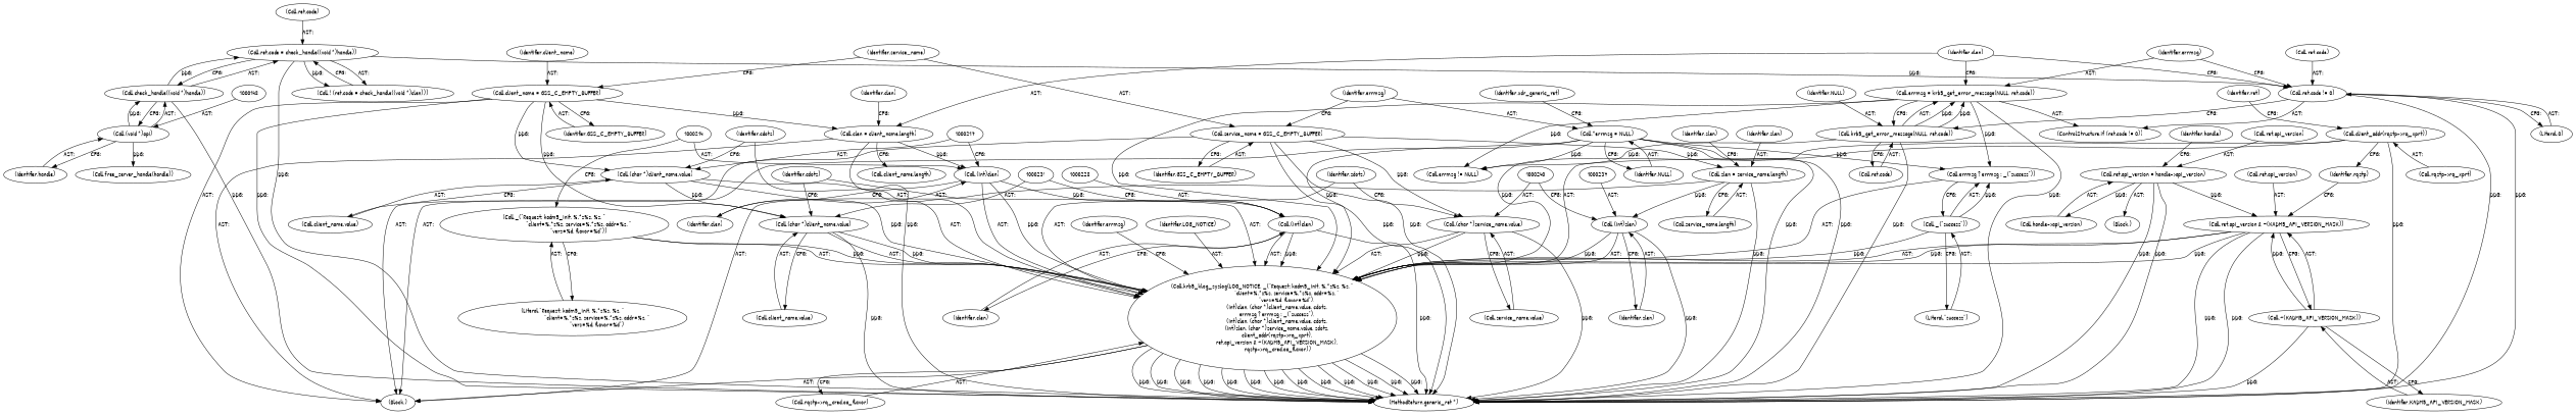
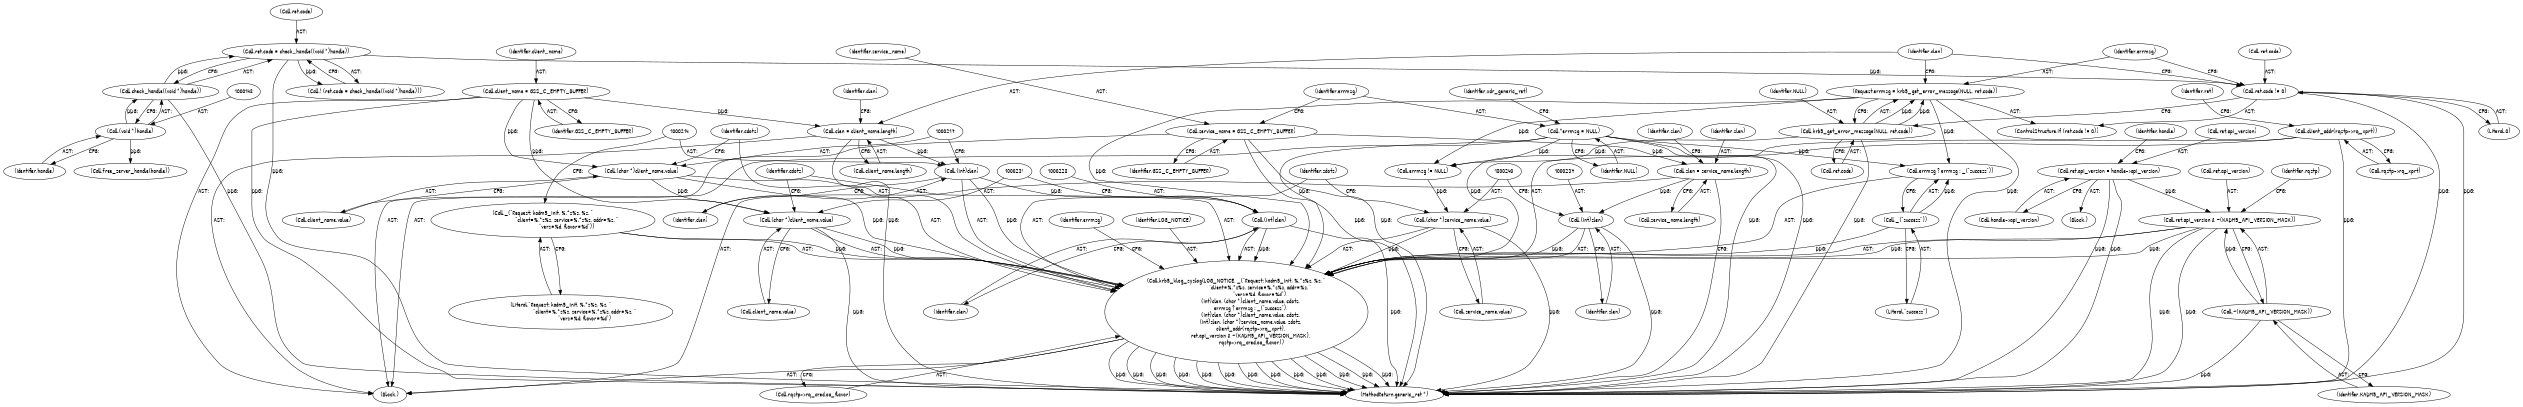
  digraph {
    fontname="Patrick Hand"
    node [fontname="Patrick Hand"]
    edge [fontname="Patrick Hand"]
    n1 [label="(Call,krb5_klog_syslog(LOG_NOTICE, _(\"Request: kadm5_init, %.*s%s, %s, \"\n                                   \"client=%.*s%s, service=%.*s%s, addr=%s, \"\n                                   \"vers=%d, flavor=%d\"),\n                     (int)clen, (char *)client_name.value, cdots,\n                     errmsg ? errmsg : _(\"success\"),\n                     (int)clen, (char *)client_name.value, cdots,\n                     (int)slen, (char *)service_name.value, sdots,\n                     client_addr(rqstp->rq_xprt),\n                     ret.api_version & ~(KADM5_API_VERSION_MASK),\n                      rqstp->rq_cred.oa_flavor))"]
    n2 [label="(MethodReturn,generic_ret *)"]
    n3 [label="(Call,rqstp->rq_cred.oa_flavor)"]
    n4 [label="(Block,)"]
    n5 [label="(Call,_(\"Request: kadm5_init, %.*s%s, %s, \"\n                                   \"client=%.*s%s, service=%.*s%s, addr=%s, \"\n                                   \"vers=%d, flavor=%d\"))"]
    n6 [label="(Literal,\"Request: kadm5_init, %.*s%s, %s, \"\n                                   \"client=%.*s%s, service=%.*s%s, addr=%s, \"\n                                   \"vers=%d, flavor=%d\")"]
    n7 [label="(Call,(int)clen)"]
    n8 [label="(Call,(int)clen)"]
    n9 [label="(Identifier,clen)"]
    n10 [label="(Identifier,clen)"]
    n11 [label="(Call,clen = client_name.length)"]
    n12 [label="(Call,client_name.length)"]
    n13 [label="(Call,client_name = GSS_C_EMPTY_BUFFER)"]
    n14 [label="(Call,(char *)client_name.value)"]
    n15 [label="(Call,(char *)client_name.value)"]
    n16 [label="(Identifier,GSS_C_EMPTY_BUFFER)"]
    n17 [label="(Call,client_name.value)"]
    n18 [label="(Call,client_name.value)"]
    n19 [label="(Call,*errmsg = NULL)"]
    n20 [label="(Identifier,NULL)"]
    n21 [label="(Call,errmsg ? errmsg : _(\"success\"))"]
    n22 [label="(Call,errmsg != NULL)"]
    n23 [label="(Call,_(\"success\"))"]
-   n24 [label="(Call,errmsg = krb5_get_error_message(NULL, ret.code))"]
+   n24 [label="(Request,errmsg = krb5_get_error_message(NULL, ret.code))"]
    n25 [label="(Call,krb5_get_error_message(NULL, ret.code))"]
    n26 [label="(ControlStructure,if (ret.code != 0))"]
    n27 [label="(Call,ret.code)"]
    n28 [label="(Call,ret.code != 0)"]
    n29 [label="(Literal,0)"]
    n30 [label="(Call,ret.code = check_handle((void *)handle))"]
    n31 [label="(Call,check_handle((void *)handle))"]
-   n32 [label="(Call,! (ret.code = check_handle((void *)clen)))"]
-   n33 [label="(Call,(void *)api)"]
+   n32 [label="(Call,! (ret.code = check_handle((void *)handle)))"]
+   n33 [label="(Call,(void *)handle)"]
    n34 [label="(Call,free_server_handle(handle))"]
    n35 [label="(Identifier,handle)"]
    n36 [label="(Literal,\"success\")"]
    n37 [label="(Call,(int)slen)"]
    n38 [label="(Identifier,slen)"]
    n39 [label="(Call,slen = service_name.length)"]
    n40 [label="(Call,service_name.length)"]
    n41 [label="(Call,service_name = GSS_C_EMPTY_BUFFER)"]
    n42 [label="(Call,(char *)service_name.value)"]
    n43 [label="(Identifier,GSS_C_EMPTY_BUFFER)"]
    n44 [label="(Call,service_name.value)"]
    n45 [label="(Call,client_addr(rqstp->rq_xprt))"]
    n46 [label="(Call,rqstp->rq_xprt)"]
    n47 [label="(Call,ret.api_version & ~(KADM5_API_VERSION_MASK))"]
    n48 [label="(Call,~(KADM5_API_VERSION_MASK))"]
    n49 [label="(Identifier,KADM5_API_VERSION_MASK)"]
    n50 [label="(Call,ret.api_version = handle->api_version)"]
    n51 [label="(Block,)"]
    n52 [label="(Call,handle->api_version)"]
    n53 [label="(Identifier,NULL)"]
    n54 [label="(Identifier,errmsg)"]
    n55 [label="(Identifier,cdots)"]
    n56 [label="(Identifier,rqstp)"]
    n57 [label="(Identifier,cdots)"]
    n58 [label="(Identifier,sdots)"]
    n59 [label="(Identifier,slen)"]
    n60 [label="(Call,ret.api_version)"]
    n61 [label="(Call,ret.code)"]
    n62 [label="(Call,ret.api_version)"]
    n63 [label="(Identifier,clen)"]
    n64 [label="(Identifier,xdr_generic_ret)"]
    n65 [label="(Identifier,handle)"]
    n66 [label="(Identifier,client_name)"]
    n67 [label="(Identifier,clen)"]
    n68 [label="(Call,ret.code)"]
    n69 [label="(Identifier,service_name)"]
    n70 [label="(Identifier,ret)"]
    n71 [label="(Identifier,errmsg)"]
    n72 [label="(Identifier,slen)"]
    n73 [label="(Identifier,errmsg)"]
    n74 [label="(Identifier,LOG_NOTICE)"]
    1000214
    1000217
    1000148
    1000228
    1000231
    1000237
-   1000240
+   1000240 [label=1800240]
    n1 -> n2 [label="DDG: "]
    n1 -> n2 [label="DDG: "]
    n1 -> n2 [label="DDG: "]
    n1 -> n2 [label="DDG: "]
    n1 -> n2 [label="DDG: "]
    n1 -> n2 [label="DDG: "]
    n1 -> n2 [label="DDG: "]
    n1 -> n2 [label="DDG: "]
    n1 -> n2 [label="DDG: "]
    n1 -> n2 [label="DDG: "]
    n1 -> n2 [label="DDG: "]
    n1 -> n2 [label="DDG: "]
    n1 -> n2 [label="DDG: "]
    n1 -> n3 [label="CFG: "]
    n1 -> n4 [label="AST: "]
    n3 -> n1 [label="AST: "]
    n5 -> n1 [label="AST: "]
    n5 -> n1 [label="DDG: "]
    n5 -> n6 [label="CFG: "]
    n6 -> n5 [label="AST: "]
    n7 -> n1 [label="AST: "]
    n7 -> n1 [label="DDG: "]
    n7 -> n8 [label="DDG: "]
    n7 -> n9 [label="CFG: "]
    n8 -> n1 [label="AST: "]
    n8 -> n1 [label="DDG: "]
    n8 -> n2 [label="DDG: "]
    n8 -> n10 [label="CFG: "]
    n9 -> n7 [label="AST: "]
    n10 -> n8 [label="AST: "]
    n11 -> n2 [label="DDG: "]
    n11 -> n4 [label="AST: "]
    n11 -> n7 [label="DDG: "]
    n11 -> n12 [label="CFG: "]
+   n12 -> n11 [label="AST: "]
    n13 -> n2 [label="DDG: "]
    n13 -> n4 [label="AST: "]
    n13 -> n11 [label="DDG: "]
    n13 -> n14 [label="DDG: "]
    n13 -> n15 [label="DDG: "]
    n13 -> n16 [label="CFG: "]
    n14 -> n1 [label="AST: "]
    n14 -> n1 [label="DDG: "]
    n14 -> n15 [label="DDG: "]
    n14 -> n17 [label="CFG: "]
    n15 -> n1 [label="AST: "]
    n15 -> n1 [label="DDG: "]
    n15 -> n2 [label="DDG: "]
    n15 -> n18 [label="CFG: "]
    n16 -> n13 [label="AST: "]
    n17 -> n14 [label="AST: "]
    n18 -> n15 [label="AST: "]
    n19 -> n1 [label="DDG: "]
    n19 -> n2 [label="DDG: "]
    n19 -> n2 [label="DDG: "]
    n19 -> n4 [label="AST: "]
    n19 -> n20 [label="CFG: "]
    n19 -> n21 [label="DDG: "]
    n19 -> n22 [label="DDG: "]
    n20 -> n19 [label="AST: "]
    n21 -> n1 [label="AST: "]
    n21 -> n23 [label="CFG: "]
    n23 -> n1 [label="DDG: "]
    n23 -> n21 [label="AST: "]
    n23 -> n21 [label="DDG: "]
    n23 -> n36 [label="CFG: "]
    n24 -> n1 [label="DDG: "]
    n24 -> n2 [label="DDG: "]
    n24 -> n21 [label="DDG: "]
    n24 -> n22 [label="DDG: "]
    n24 -> n25 [label="CFG: "]
    n24 -> n26 [label="AST: "]
    n25 -> n2 [label="DDG: "]
    n25 -> n22 [label="DDG: "]
    n25 -> n24 [label="AST: "]
    n25 -> n24 [label="DDG: "]
    n25 -> n24 [label="DDG: "]
    n25 -> n27 [label="CFG: "]
    n27 -> n25 [label="AST: "]
    n28 -> n2 [label="DDG: "]
    n28 -> n2 [label="DDG: "]
    n28 -> n25 [label="CFG: "]
    n28 -> n26 [label="AST: "]
    n28 -> n29 [label="CFG: "]
    n29 -> n28 [label="AST: "]
    n30 -> n2 [label="DDG: "]
    n30 -> n28 [label="DDG: "]
    n30 -> n31 [label="CFG: "]
    n30 -> n32 [label="AST: "]
    n30 -> n32 [label="DDG: "]
    n31 -> n2 [label="DDG: "]
    n31 -> n30 [label="AST: "]
    n31 -> n30 [label="DDG: "]
    n31 -> n33 [label="CFG: "]
    n32 -> n30 [label="CFG: "]
    n33 -> n31 [label="AST: "]
    n33 -> n31 [label="DDG: "]
    n33 -> n34 [label="DDG: "]
    n33 -> n35 [label="CFG: "]
    n35 -> n33 [label="AST: "]
    n36 -> n23 [label="AST: "]
    n37 -> n1 [label="AST: "]
    n37 -> n1 [label="DDG: "]
    n37 -> n2 [label="DDG: "]
    n37 -> n38 [label="CFG: "]
    n38 -> n37 [label="AST: "]
-   n39 -> n2 [label="DDG: "]
+   n39 -> n2 [label="CFG: "]
    n39 -> n4 [label="AST: "]
    n39 -> n37 [label="DDG: "]
    n39 -> n40 [label="CFG: "]
    n40 -> n39 [label="AST: "]
    n41 -> n2 [label="DDG: "]
    n41 -> n2 [label="DDG: "]
    n41 -> n4 [label="AST: "]
    n41 -> n39 [label="DDG: "]
-   n41 -> n42 [label="DDG: "]
+   n22 -> n42 [label="DDG: "]
    n41 -> n43 [label="CFG: "]
    n42 -> n1 [label="AST: "]
    n42 -> n1 [label="DDG: "]
    n42 -> n2 [label="DDG: "]
    n42 -> n44 [label="CFG: "]
    n43 -> n41 [label="AST: "]
    n44 -> n42 [label="AST: "]
    n45 -> n1 [label="AST: "]
    n45 -> n1 [label="DDG: "]
    n45 -> n2 [label="DDG: "]
-   n45 -> n56 [label="CFG: "]
+   n45 -> n46 [label="CFG: "]
    n46 -> n45 [label="AST: "]
    n47 -> n1 [label="AST: "]
    n47 -> n1 [label="DDG: "]
    n47 -> n1 [label="DDG: "]
    n47 -> n2 [label="DDG: "]
    n47 -> n2 [label="DDG: "]
    n47 -> n48 [label="CFG: "]
    n48 -> n2 [label="DDG: "]
    n48 -> n47 [label="AST: "]
    n48 -> n47 [label="DDG: "]
    n48 -> n49 [label="CFG: "]
    n49 -> n48 [label="AST: "]
    n50 -> n2 [label="DDG: "]
    n50 -> n2 [label="DDG: "]
    n50 -> n47 [label="DDG: "]
    n50 -> n51 [label="AST: "]
-   n50 -> n52 [label="DDG: "]
+   n50 -> n52 [label="CFG: "]
    n52 -> n50 [label="AST: "]
    n53 -> n25 [label="AST: "]
    n54 -> n24 [label="AST: "]
    n54 -> n28 [label="CFG: "]
    n55 -> n1 [label="AST: "]
    n55 -> n15 [label="CFG: "]
    n56 -> n47 [label="CFG: "]
    n57 -> n1 [label="AST: "]
    n57 -> n14 [label="CFG: "]
    n58 -> n1 [label="AST: "]
    n58 -> n42 [label="CFG: "]
    n59 -> n39 [label="CFG: "]
    n60 -> n47 [label="AST: "]
    n61 -> n30 [label="AST: "]
    n62 -> n50 [label="AST: "]
    n63 -> n11 [label="AST: "]
    n63 -> n24 [label="CFG: "]
    n63 -> n28 [label="CFG: "]
    n64 -> n19 [label="CFG: "]
    n65 -> n50 [label="CFG: "]
    n66 -> n13 [label="AST: "]
    n67 -> n11 [label="CFG: "]
    n68 -> n28 [label="AST: "]
-   n69 -> n13 [label="CFG: "]
    n69 -> n41 [label="AST: "]
    n70 -> n45 [label="CFG: "]
    n71 -> n19 [label="AST: "]
    n71 -> n41 [label="CFG: "]
    n72 -> n39 [label="AST: "]
    n73 -> n1 [label="CFG: "]
    n74 -> n1 [label="AST: "]
    1000214 -> n5 [label="CFG: "]
    1000214 -> n7 [label="AST: "]
    1000217 -> n7 [label="CFG: "]
    1000217 -> n14 [label="AST: "]
    1000148 -> n33 [label="AST: "]
    1000228 -> n8 [label="AST: "]
    1000231 -> n8 [label="CFG: "]
    1000231 -> n15 [label="AST: "]
    1000237 -> n37 [label="AST: "]
    1000240 -> n37 [label="CFG: "]
    1000240 -> n42 [label="AST: "]
  }
